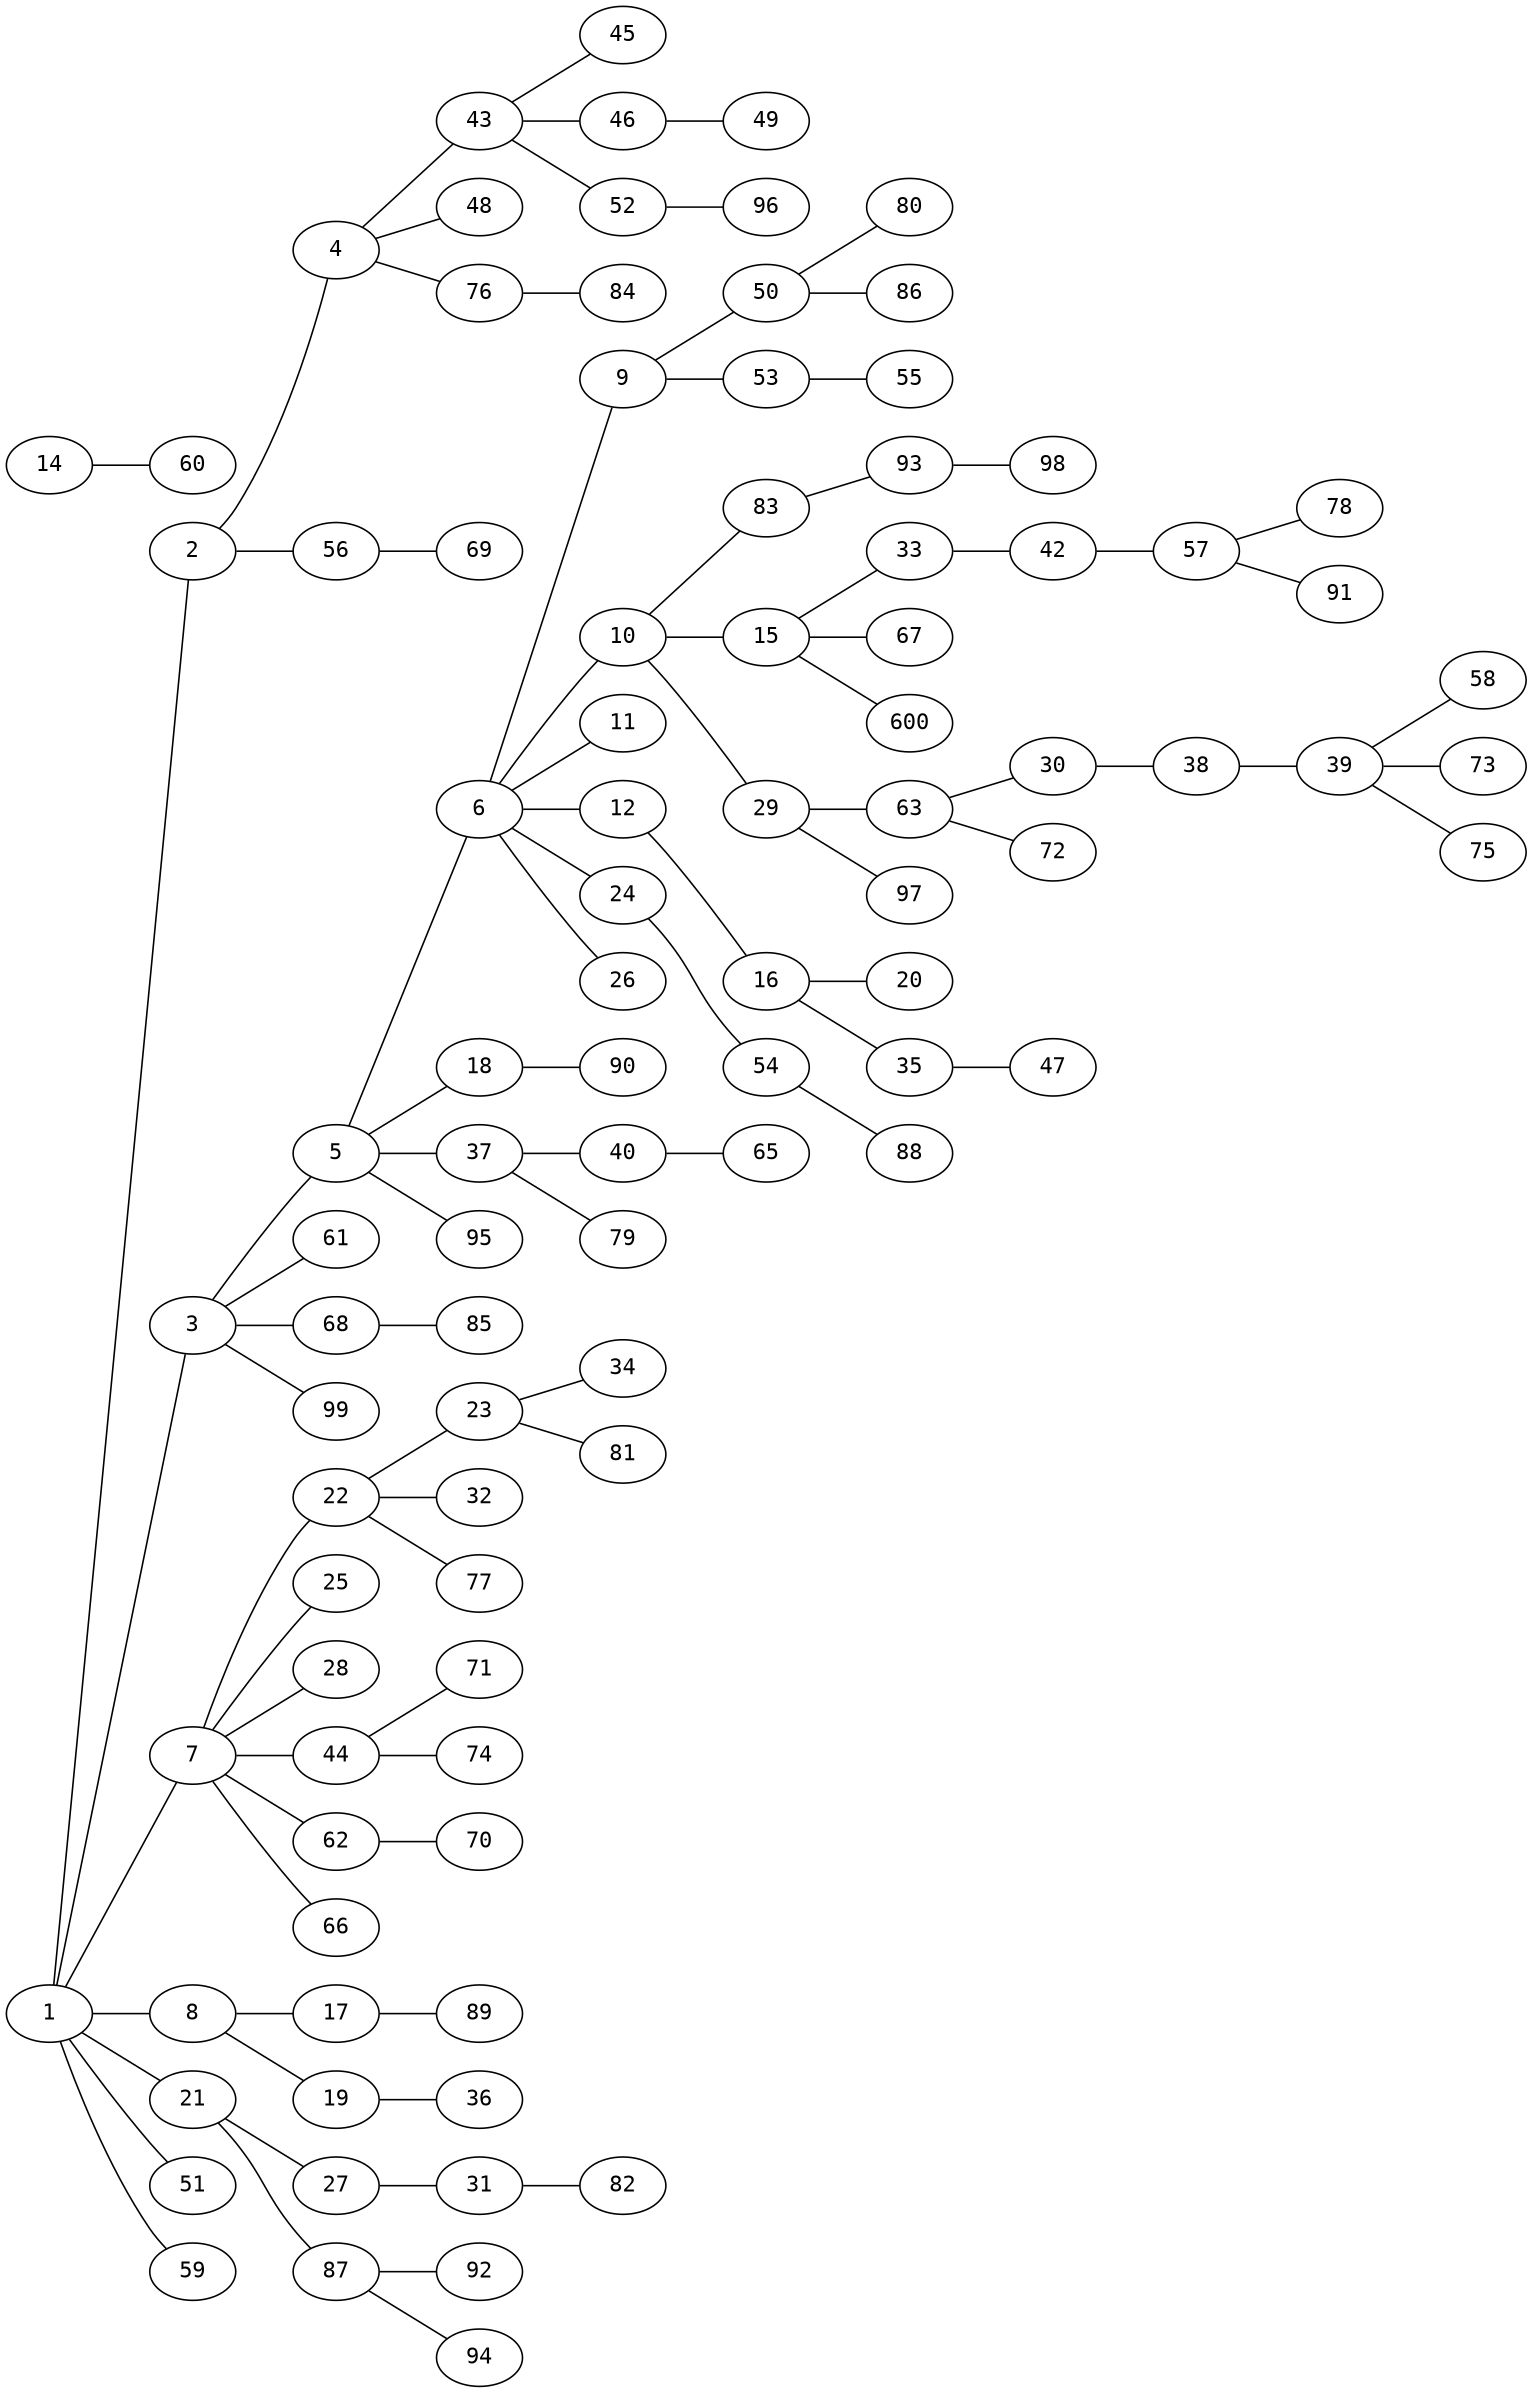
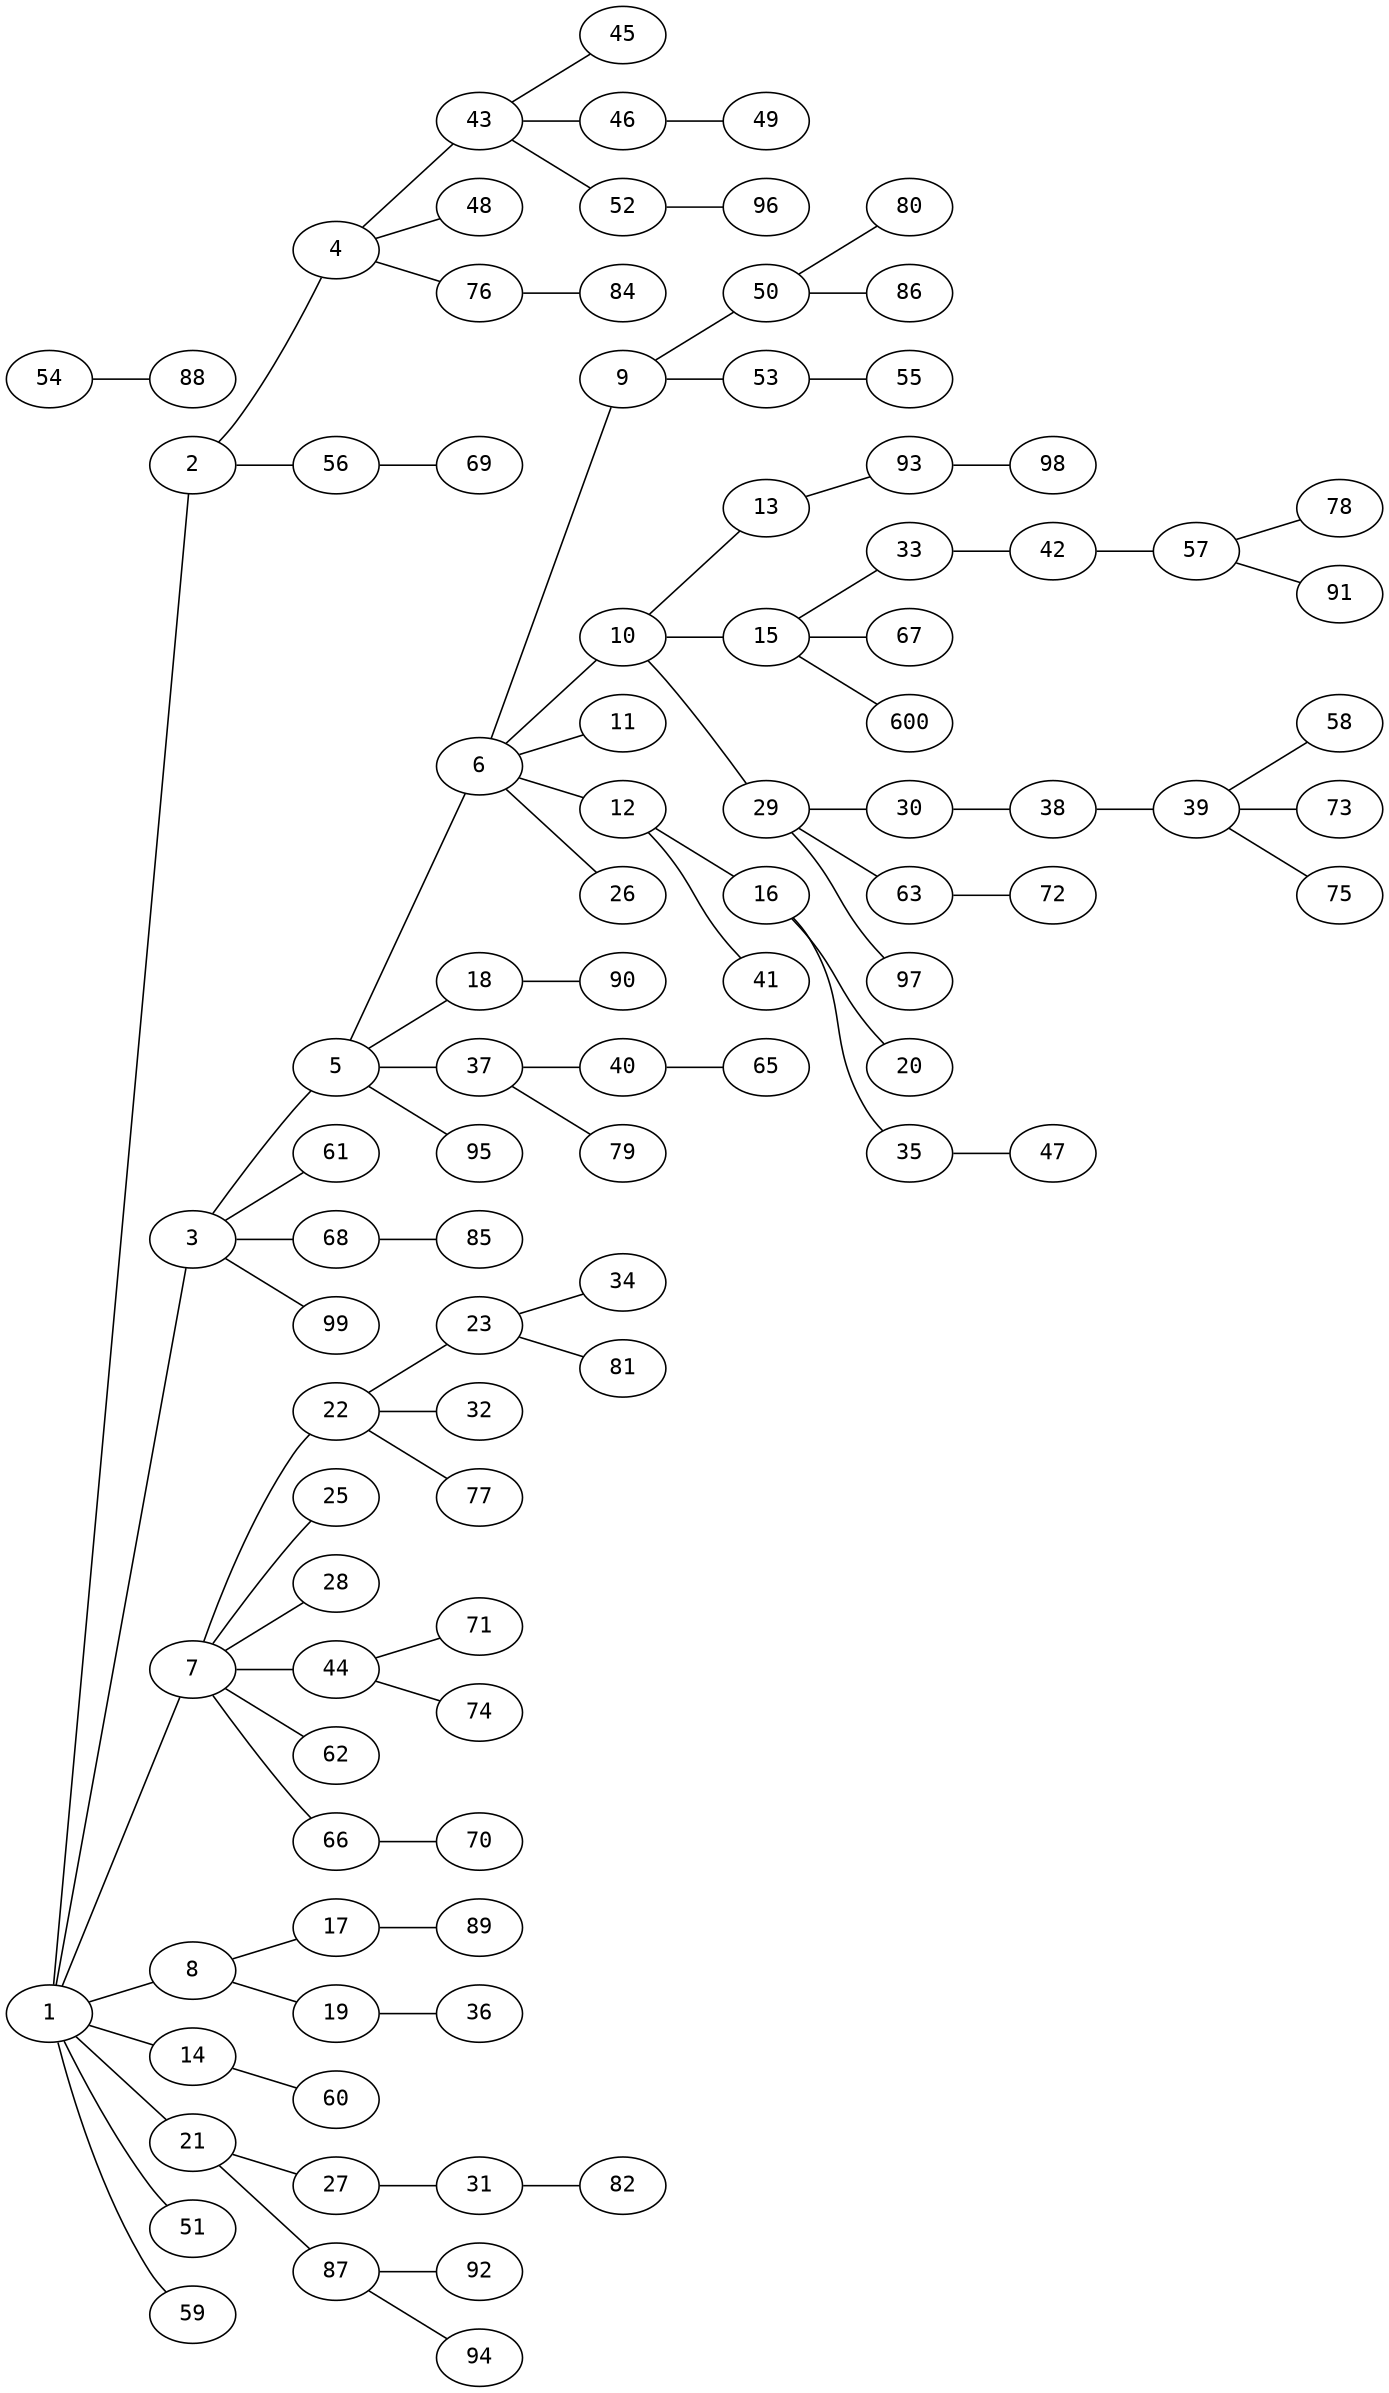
  graph {
    fontname="DejaVu Sans Mono"
    rankdir=LR
    node [fontname="DejaVu Sans Mono"]
    edge [fontname="DejaVu Sans Mono"]
    1
    2
    3
    7
    8
    14
    21
    51
    59
    4
    56
    5
    61
    68
    99
    22
    25
    28
    44
    62
    66
    17
    19
    60
    27
    87
    43
    48
    76
    69
    6
    18
    37
    95
    85
    23
    32
    77
    71
    74
    70
    89
    36
    31
    92
    94
    45
    46
    52
    84
    9
    10
    11
    12
-   24
    26
    90
    40
    79
    49
    96
    50
    53
-   13 [label=83]
+   13
    15
    29
    16
+   41
    54
    65
    80
    86
    55
    93
    33
    67
    n77 [label=600]
    30
    63
    97
    20
    35
    88
    34
    81
    98
    42
    38
    72
    47
    57
    82
    39
    58
    73
    75
    78
    91
    1 -- 2
    1 -- 3
    1 -- 7
    1 -- 8
+   1 -- 14
    1 -- 21
    1 -- 51
    1 -- 59
    2 -- 4
    2 -- 56
    3 -- 5
    3 -- 61
    3 -- 68
    3 -- 99
    7 -- 22
    7 -- 25
    7 -- 28
    7 -- 44
    7 -- 62
    7 -- 66
    8 -- 17
    8 -- 19
    14 -- 60
    21 -- 27
    21 -- 87
    4 -- 43
    4 -- 48
    4 -- 76
    56 -- 69
    5 -- 6
    5 -- 18
    5 -- 37
    5 -- 95
    68 -- 85
    22 -- 23
    22 -- 32
    22 -- 77
    44 -- 71
    44 -- 74
-   62 -- 70
+   66 -- 70
    17 -- 89
    19 -- 36
    27 -- 31
    87 -- 92
    87 -- 94
    43 -- 45
    43 -- 46
    43 -- 52
    76 -- 84
    6 -- 9
    6 -- 10
    6 -- 11
    6 -- 12
-   6 -- 24
    6 -- 26
    18 -- 90
    37 -- 40
    37 -- 79
    23 -- 34
    23 -- 81
    31 -- 82
    46 -- 49
    52 -- 96
    9 -- 50
    9 -- 53
    10 -- 13
    10 -- 15
    10 -- 29
    12 -- 16
-   24 -- 54
+   12 -- 41
    40 -- 65
    50 -- 80
    50 -- 86
    53 -- 55
    13 -- 93
    15 -- 33
    15 -- 67
    15 -- n77
-   63 -- 30
+   29 -- 30
    29 -- 63
    29 -- 97
    16 -- 20
    16 -- 35
    54 -- 88
    93 -- 98
    33 -- 42
    30 -- 38
    63 -- 72
    35 -- 47
    42 -- 57
    38 -- 39
    57 -- 78
    57 -- 91
    39 -- 58
    39 -- 73
    39 -- 75
  }
